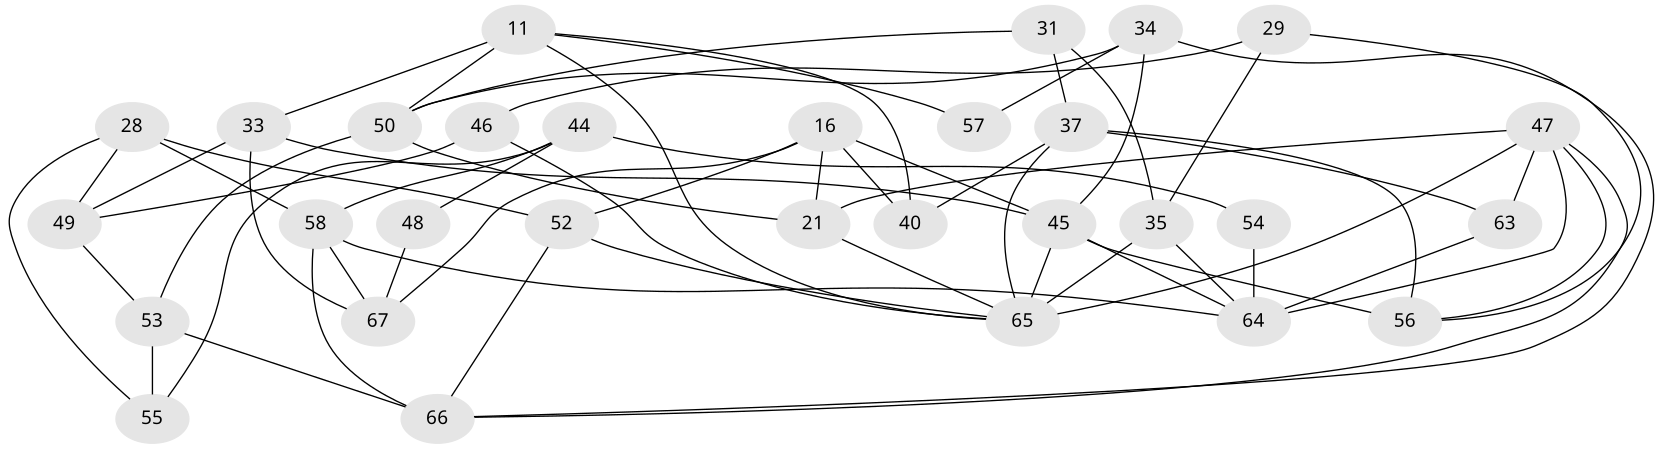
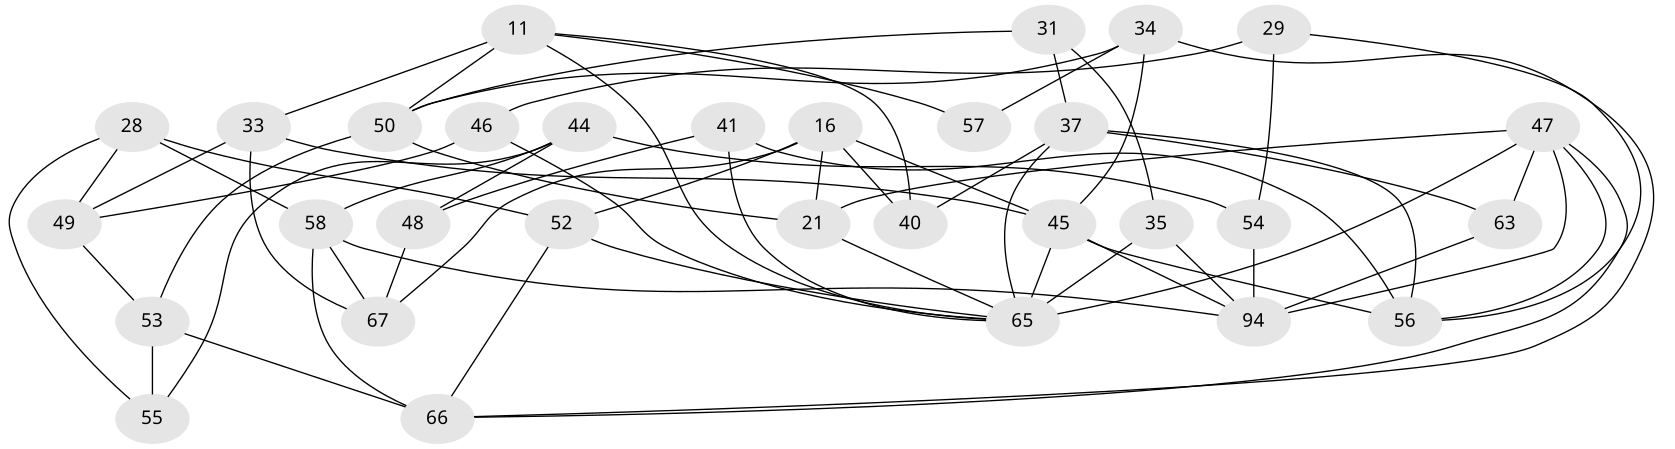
  graph {
    fontname="Noto Sans"
    node [color=gray90 fontname="Noto Sans" style=filled]
    edge [fontname="Noto Sans"]
    11 [super="+10"]
    33 [super="+32"]
    50 [super="+42"]
    57 [super="+25"]
    n5 [label=40]
    65 [super="+8+24+62+59"]
    45 [super="+40"]
    67 [super="+18"]
    49
    n10 [label=21 super="+7"]
    53 [super="+22"]
    16 [super="+4"]
    52
    56 [super="+23"]
-   64 [super="+27+51"]
+   64 [super="+27+51" label=94]
    66 [super="+2"]
    37 [super="+1+15"]
    63
    48 [super="+17"]
    28
    55
    58 [super="+5"]
    29
    46
    54
    35 [super="+30"]
    31
    34 [super="+20"]
+   41 [super="+3"]
    44
    47 [super="+21"]
    11 -- 33 [weight=2]
    11 -- 50 [weight=2]
    11 -- 57
    11 -- n5
    11 -- 65 [weight=2]
    33 -- 45
    33 -- 67 [weight=2]
    33 -- 49
    50 -- n10
    50 -- 53
    45 -- 65 [weight=3]
    45 -- 56
    45 -- 64
    49 -- 53
    n10 -- 65 [weight=2]
    53 -- 66 [weight=2]
    53 -- 55 [weight=2]
    16 -- n5
    16 -- 45
    16 -- 67
    16 -- n10 [weight=2]
    16 -- 52
    52 -- 65
    52 -- 66
    37 -- n5 [weight=2]
    37 -- 65
    37 -- 56
    37 -- 63
    63 -- 64
    48 -- 67
    28 -- 49
    28 -- 52
    28 -- 55
    28 -- 58
    58 -- 67 [weight=2]
    58 -- 64
    58 -- 66
    29 -- 56
    29 -- 46
-   29 -- 35
+   29 -- 54
    46 -- 65
    46 -- 49
    54 -- 64 [weight=2]
    35 -- 65 [weight=3]
    35 -- 64
    31 -- 50
    31 -- 37
    31 -- 35 [weight=2]
    34 -- 50
    34 -- 57 [weight=2]
    34 -- 45 [weight=2]
    34 -- 66
+   41 -- 65 [weight=2]
+   41 -- 56 [weight=2]
+   41 -- 48 [weight=2]
    44 -- 48
    44 -- 55
    44 -- 58
    44 -- 54
    47 -- 65 [weight=3]
    47 -- n10
    47 -- 56
    47 -- 64 [weight=3]
    47 -- 66
    47 -- 63
  }
